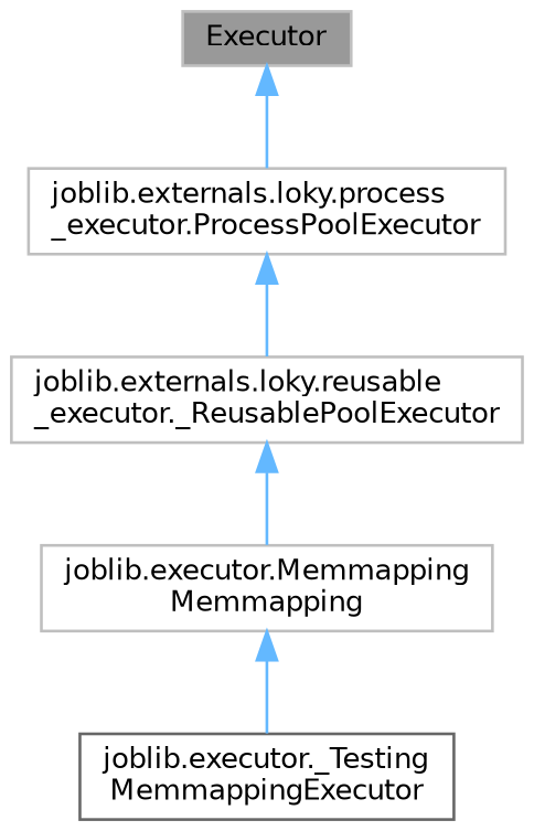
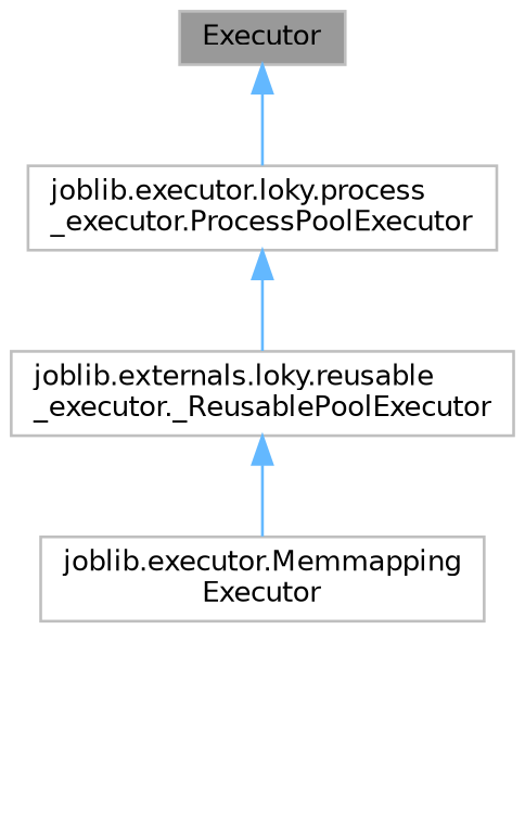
  digraph {
    node [color=grey75 fillcolor=white fontname=Helvetica fontsize=10 shape=box style=filled]
    edge [color=steelblue1 dir=back fontname=Helvetica fontsize=10 labelfontname=Helvetica labelfontsize=10 style=solid]
    n1 [fillcolor=grey60 fontcolor=black height=0.2 label=Executor width=0.4]
-   n2 [height=0.2 label="joblib.externals.loky.process\l_executor.ProcessPoolExecutor" width=0.4]
+   n2 [height=0.2 label="joblib.executor.loky.process\l_executor.ProcessPoolExecutor" width=0.4]
    n3 [height=0.2 label="joblib.externals.loky.reusable\l_executor._ReusablePoolExecutor" width=0.4]
-   n4 [height=0.2 label="joblib.executor.Memmapping\lMemmapping" width=0.4]
-   n5 [color=gray40 height=0.2 label="joblib.executor._Testing\lMemmappingExecutor" width=0.4]
+   n4 [height=0.2 label="joblib.executor.Memmapping\lExecutor" width=0.4]
    n1 -> n2
    n2 -> n3
    n3 -> n4
-   n4 -> n5
  }
